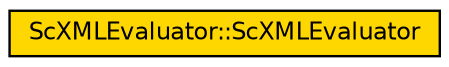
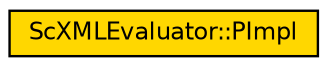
  digraph {
    rankdir=LR
-   n1 [color=black fillcolor=gold fontname=Helvetica fontsize=10 height=0.2 label="ScXMLEvaluator::ScXMLEvaluator" shape=record style=filled width=0.4]
+   n1 [color=black fillcolor=gold fontname=Helvetica fontsize=10 height=0.2 label="ScXMLEvaluator::PImpl" shape=record style=filled width=0.4]
  }
